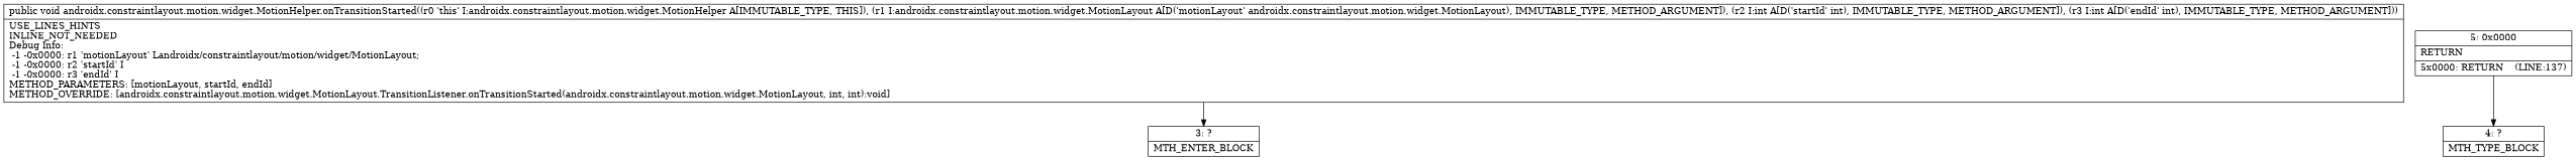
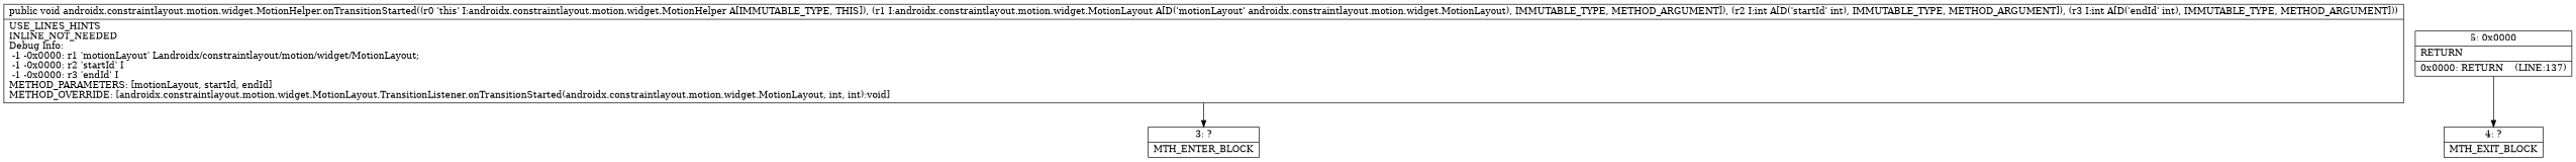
  digraph {
    node [shape=record]
    n1 [label="{3\:\ ?|MTH_ENTER_BLOCK\l}"]
-   n2 [label="{5\:\ 0x0000|RETURN\l|5x0000: RETURN    (LINE:137)\l}"]
-   n3 [label="{4\:\ ?|MTH_TYPE_BLOCK\l}"]
+   n2 [label="{5\:\ 0x0000|RETURN\l|0x0000: RETURN    (LINE:137)\l}"]
+   n3 [label="{4\:\ ?|MTH_EXIT_BLOCK\l}"]
    n4 [label="{public void androidx.constraintlayout.motion.widget.MotionHelper.onTransitionStarted((r0 'this' I:androidx.constraintlayout.motion.widget.MotionHelper A[IMMUTABLE_TYPE, THIS]), (r1 I:androidx.constraintlayout.motion.widget.MotionLayout A[D('motionLayout' androidx.constraintlayout.motion.widget.MotionLayout), IMMUTABLE_TYPE, METHOD_ARGUMENT]), (r2 I:int A[D('startId' int), IMMUTABLE_TYPE, METHOD_ARGUMENT]), (r3 I:int A[D('endId' int), IMMUTABLE_TYPE, METHOD_ARGUMENT]))  | USE_LINES_HINTS\lINLINE_NOT_NEEDED\lDebug Info:\l  \-1 \-0x0000: r1 'motionLayout' Landroidx\/constraintlayout\/motion\/widget\/MotionLayout;\l  \-1 \-0x0000: r2 'startId' I\l  \-1 \-0x0000: r3 'endId' I\lMETHOD_PARAMETERS: [motionLayout, startId, endId]\lMETHOD_OVERRIDE: [androidx.constraintlayout.motion.widget.MotionLayout.TransitionListener.onTransitionStarted(androidx.constraintlayout.motion.widget.MotionLayout, int, int):void]\l}"]
    n2 -> n3
    n4 -> n1
  }
